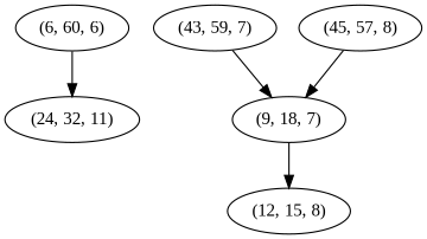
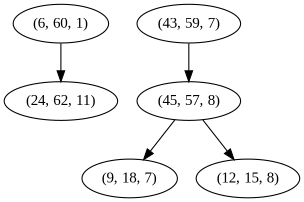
  digraph {
    fontname="Liberation Serif"
    node [fontname="Liberation Serif"]
    edge [fontname="Liberation Serif"]
-   "(6, 60, 6)"
-   "(24, 32, 11)"
+   "(6, 60, 6)" [label="(6, 60, 1)"]
+   "(24, 32, 11)" [label="(24, 62, 11)"]
    "(9, 18, 7)"
    "(12, 15, 8)"
    "(43, 59, 7)"
    "(45, 57, 8)"
    "(6, 60, 6)" -> "(24, 32, 11)"
-   "(9, 18, 7)" -> "(12, 15, 8)"
-   "(43, 59, 7)" -> "(9, 18, 7)"
+   "(45, 57, 8)" -> "(12, 15, 8)"
+   "(43, 59, 7)" -> "(45, 57, 8)"
    "(45, 57, 8)" -> "(9, 18, 7)"
  }
